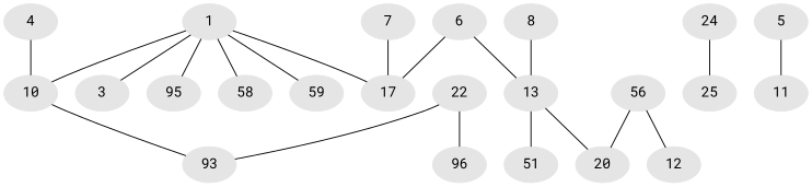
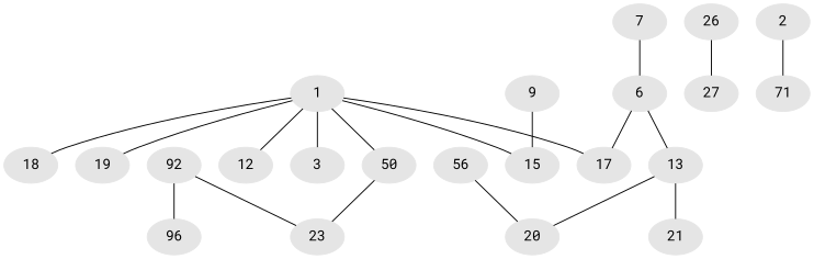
  graph {
    fontname="Roboto Mono"
    node [color=gray90 fontname="Roboto Mono" style=filled]
    edge [fontname="Roboto Mono" weight=1.0]
    1
    3
-   10
+   10 [label=50]
    12
-   15 [label=95]
+   15
    17
-   18 [label=58]
-   19 [label=59]
-   23 [label=93]
-   24
-   25
-   4
-   5
-   11
+   18
+   19
+   23
+   24 [label=26]
+   25 [label=27]
+   5 [label=2]
+   11 [label=71]
    6
    13
    20
-   21 [label=51]
+   21
    7
-   8
+   9
    n22 [label=56]
-   22
+   22 [label=92]
    n24 [label=96]
    1 -- 3
    1 -- 10
-   n22 -- 12
+   1 -- 12
    1 -- 15
    1 -- 17
    1 -- 18
    1 -- 19
    10 -- 23
    24 -- 25
-   4 -- 10
    5 -- 11
    6 -- 17
    6 -- 13
    13 -- 20
    13 -- 21
-   7 -- 17
-   8 -- 13
+   7 -- 6
+   9 -- 15
    n22 -- 20
    22 -- 23
    22 -- n24
  }
